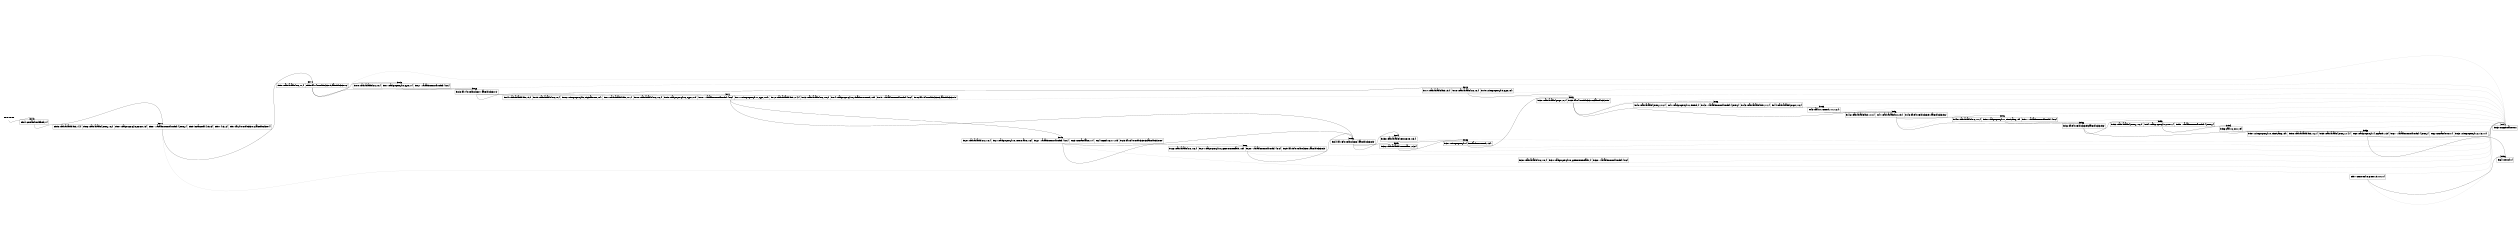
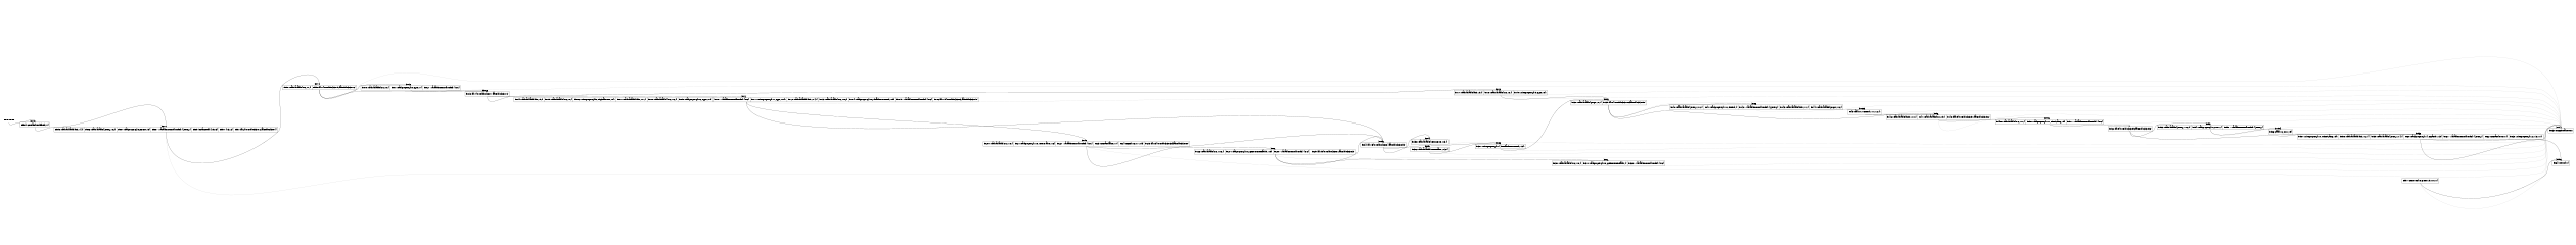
  digraph {
    rankdir=LR
    node [shape=record]
    edge [headport=n tailport=s]
    n1 [label=BB_true188 shape=none]
    n2 [label="{8984: constant[undefined,v1]}"]
    n3 [label="{8985: read-variable['this',v4,-]|8986: read-variable['jQuery',v6,-]|8987: read-property[v6,'Event',v5]|8988: \<variable-non-null-undef\>['jQuery']|8989: instanceof[v4,v5,v3]|8990: ![v3,v2]|8991: if[v2](true-block:3072,false-block:3074)}"]
    n4 [label="{8998: read-variable['src',v7,-]|8999: if[v7](true-block:3075,false-block:3076)}"]
    n5 [label="{9065: exceptional-return}"]
    n6 [label="{9003: if[v7](true-block:3077,false-block:3078)}"]
    n7 [label="{9000: read-variable['src',v8,-]|9001: read-property[v8,'type',v7]|9002: \<variable-non-null-undef\>['src']}"]
    n8 [label="{8997: construct[v8,'Event',v9,v10,v1]}"]
    n9 [label="{9064: return[v1]}"]
    n10 [label="{9004: read-variable['this',v9,-]|9005: read-variable['src',v8,-]|9006: write-property[v9,'originalEvent',v8]*|9007: read-variable['this',v11,-]|9008: read-variable['src',v12,-]|9009: read-property[v12,'type',v10]|9010: \<variable-non-null-undef\>['src']|9011: write-property[v11,'type',v10]*|9012: read-variable['this',v14,-]|9013: read-variable['src',v16,-]|9014: read-property[v16,'defaultPrevented',v15]|9015: \<variable-non-null-undef\>['src']|9016: if[v15](true-block:3083,false-block:3079)}"]
    n11 [label="{9017: read-variable['this',v9,-]|9018: read-variable['src',v8,-]|9019: write-property[v9,'type',v8]*}"]
    n12 [label="{9034: if[v15](true-block:3084,false-block:3085)}"]
    n13 [label="{9020: read-variable['src',v18,-]|9021: read-property[v18,'returnValue',v16]|9022: \<variable-non-null-undef\>['src']|9023: constant[false,v17]|9024: ===[v16,v17,v15]|9025: if[v15](true-block:3083,false-block:3080)}"]
    n14 [label="{9038: read-variable['props',v8,-]|9039: if[v8](true-block:3088,false-block:3090)}"]
    n15 [label="{9035: read-variable['returnTrue',v13,-]}"]
    n16 [label="{9036: read-variable['returnFalse',v13,-]}"]
    n17 [label="{9026: read-variable['src',v16,-]|9027: read-property[v16,'getPreventDefault',v15]|9028: \<variable-non-null-undef\>['src']|9029: if[v15](true-block:3081,false-block:3083)}"]
    n18 [label="{9040: read-variable['jQuery',v10,-]|9041: read-property[v10,'extend',-]|9042: \<variable-non-null-undef\>['jQuery']|9043: read-variable['this',v11,-]|9044: read-variable['props',v12,-]}"]
    n19 [label="{9046: read-variable['this',v10,-]|9047: read-variable['src',v9,-]|9048: if[v9](true-block:3091,false-block:3092)}"]
    n20 [label="{9037: write-property[v14,'isDefaultPrevented',v13]*}"]
    n21 [label="{9030: read-variable['src',v18,-]|9031: read-property[v18,'getPreventDefault',-]|9032: \<variable-non-null-undef\>['src']}"]
    n22 [label="{9045: call[v10,'extend',v11,v12,-]*}"]
    n23 [label="{9052: if[v9](true-block:3095,false-block:3093)}"]
    n24 [label="{9049: read-variable['src',v11,-]|9050: read-property[v11,'timeStamp',v9]|9051: \<variable-non-null-undef\>['src']}"]
    n25 [label="{9057: write-property[v10,'timeStamp',v9]*|9058: read-variable['this',v12,-]|9059: read-variable['jQuery',v14,-]|9060: read-property[v14,'expando',v13]|9061: \<variable-non-null-undef\>['jQuery']|9062: constant[true,v11]|9063: write-property[v12,v13,v11]*}"]
    n26 [label="{9053: read-variable['jQuery',v12,-]|9054: read-property[v12,'now',-]|9055: \<variable-non-null-undef\>['jQuery']}"]
    n27 [label="{9056: call[v12,'now',v9]}"]
    n1 -> n2 [headlabel="    3070"]
    n2 -> n3 [headlabel="      3071"]
    n3 -> n4 [headlabel="      3074"]
    n3 -> n5 [color=gray headlabel="      3097"]
    n4 -> n5 [color=gray]
    n4 -> n6 [headlabel="      3076"]
    n4 -> n7 [headlabel="      3075"]
    n6 -> n10 [headlabel="      3077"]
    n6 -> n11 [headlabel="      3078"]
    n7 -> n5 [color=gray]
    n7 -> n6
    n8 -> n5 [color=gray]
    n8 -> n9 [headlabel="      3096"]
    n10 -> n5 [color=gray]
    n10 -> n12 [headlabel="      3083"]
    n10 -> n13 [headlabel="      3079"]
    n11 -> n5 [color=gray]
    n11 -> n14 [headlabel="      3087"]
    n12 -> n15 [headlabel="      3084"]
    n12 -> n16 [headlabel="      3085"]
    n13 -> n5 [color=gray]
    n13 -> n12
    n13 -> n17 [headlabel="      3080"]
    n14 -> n5 [color=gray]
    n14 -> n18 [headlabel="      3088"]
    n14 -> n19 [headlabel="      3090"]
    n15 -> n5 [color=gray]
    n15 -> n20 [headlabel="      3086"]
    n16 -> n5 [color=gray]
    n16 -> n20
    n17 -> n5 [color=gray]
    n17 -> n12
+   n17 -> n21 [headlabel="      3081"]
    n18 -> n5 [color=gray]
    n18 -> n22 [headlabel="      3089"]
    n19 -> n5 [color=gray]
-   n19 -> n23 [headlabel="      3092"]
    n19 -> n24 [headlabel="      3091"]
    n20 -> n5 [color=gray]
    n20 -> n14
    n21 -> n5 [color=gray]
    n22 -> n5 [color=gray]
    n22 -> n19
    n23 -> n25 [headlabel="      3095"]
    n23 -> n26 [headlabel="      3093"]
    n24 -> n5 [color=gray]
    n24 -> n23
    n25 -> n5 [color=black]
    n25 -> n9
    n26 -> n5 [color=gray]
    n26 -> n27 [headlabel="      3094"]
    n27 -> n5 [color=gray]
    n27 -> n25
  }
